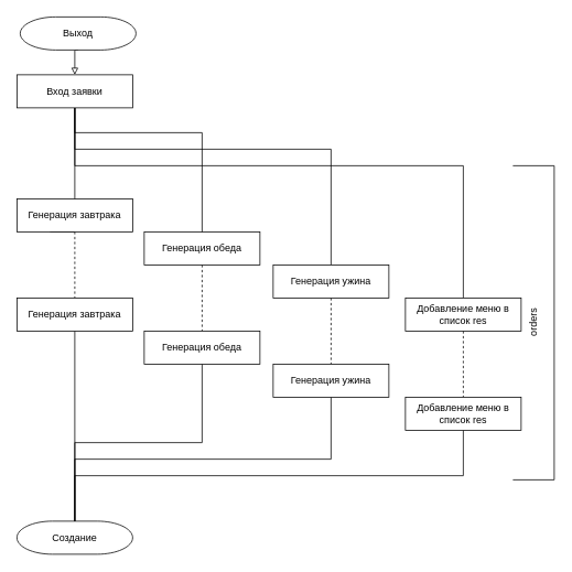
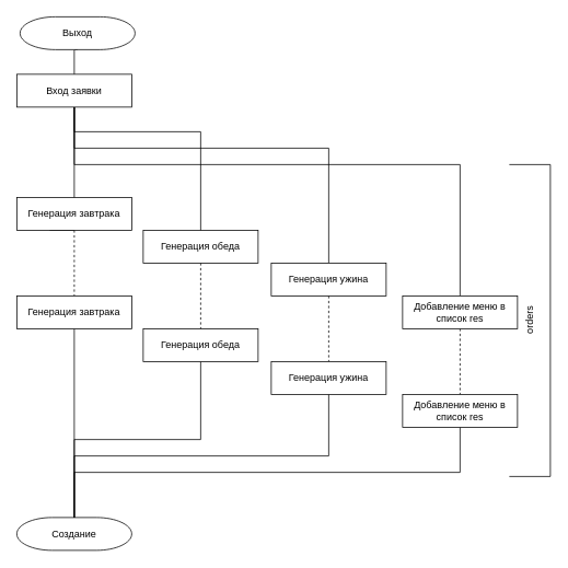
  <mxCell id="0" />
  <mxCell id="1" parent="0" />
- <mxCell id="2" style="edgeStyle=orthogonalEdgeStyle;rounded=0;orthogonalLoop=1;jettySize=auto;html=1;exitX=0.5;exitY=1;exitDx=0;exitDy=0;exitPerimeter=0;entryX=0.5;entryY=0;entryDx=0;entryDy=0;endArrow=block;endFill=0;" edge="1" parent="1" source="3" target="13"><mxGeometry relative="1" as="geometry" /></mxCell>
+ <mxCell id="2" style="edgeStyle=orthogonalEdgeStyle;rounded=0;orthogonalLoop=1;jettySize=auto;html=1;exitX=0.5;exitY=1;exitDx=0;exitDy=0;exitPerimeter=0;entryX=0.5;entryY=0;entryDx=0;entryDy=0;endArrow=none;endFill=0;" edge="1" parent="1" source="3" target="13"><mxGeometry relative="1" as="geometry" /></mxCell>
  <mxCell id="3" value="Выход" style="strokeWidth=1;html=1;shape=mxgraph.flowchart.terminator;whiteSpace=wrap;" vertex="1" parent="1"><mxGeometry x="24" y="20" width="140" height="40" as="geometry" /></mxCell>
  <mxCell id="4" style="edgeStyle=orthogonalEdgeStyle;rounded=0;orthogonalLoop=1;jettySize=auto;html=1;exitX=0.5;exitY=1;exitDx=0;exitDy=0;entryX=0.5;entryY=0;entryDx=0;entryDy=0;endArrow=none;endFill=0;" edge="1" parent="1" source="6"><mxGeometry relative="1" as="geometry"><mxPoint x="60" y="280" as="targetPoint" /></mxGeometry></mxCell>
  <mxCell id="5" style="edgeStyle=orthogonalEdgeStyle;rounded=0;orthogonalLoop=1;jettySize=auto;html=1;exitX=0.5;exitY=1;exitDx=0;exitDy=0;entryX=0.5;entryY=0;entryDx=0;entryDy=0;endArrow=none;endFill=0;strokeWidth=1;dashed=1;" edge="1" parent="1" source="6" target="20"><mxGeometry relative="1" as="geometry" /></mxCell>
  <mxCell id="6" value="Генерация завтрака" style="rounded=0;whiteSpace=wrap;html=1;strokeWidth=1;" vertex="1" parent="1"><mxGeometry x="20" y="240" width="140" height="40" as="geometry" /></mxCell>
  <mxCell id="7" style="edgeStyle=orthogonalEdgeStyle;rounded=0;orthogonalLoop=1;jettySize=auto;html=1;exitX=0.5;exitY=1;exitDx=0;exitDy=0;entryX=0.5;entryY=0;entryDx=0;entryDy=0;endArrow=none;endFill=0;strokeWidth=1;dashed=1;" edge="1" parent="1" source="8" target="22"><mxGeometry relative="1" as="geometry" /></mxCell>
  <mxCell id="8" value="Генерация обеда" style="rounded=0;whiteSpace=wrap;html=1;strokeWidth=1;" vertex="1" parent="1"><mxGeometry x="174" y="280" width="140" height="40" as="geometry" /></mxCell>
  <mxCell id="9" style="edgeStyle=orthogonalEdgeStyle;rounded=0;orthogonalLoop=1;jettySize=auto;html=1;exitX=0.5;exitY=1;exitDx=0;exitDy=0;entryX=0.5;entryY=0;entryDx=0;entryDy=0;endArrow=none;endFill=0;" edge="1" parent="1" source="13" target="6"><mxGeometry relative="1" as="geometry" /></mxCell>
  <mxCell id="10" style="edgeStyle=orthogonalEdgeStyle;rounded=0;orthogonalLoop=1;jettySize=auto;html=1;exitX=0.5;exitY=1;exitDx=0;exitDy=0;entryX=0.5;entryY=0;entryDx=0;entryDy=0;endArrow=none;endFill=0;strokeWidth=1;" edge="1" parent="1" source="13" target="8"><mxGeometry relative="1" as="geometry"><Array as="points"><mxPoint x="90" y="160" /><mxPoint x="244" y="160" /></Array></mxGeometry></mxCell>
  <mxCell id="11" style="edgeStyle=orthogonalEdgeStyle;rounded=0;orthogonalLoop=1;jettySize=auto;html=1;exitX=0.5;exitY=1;exitDx=0;exitDy=0;entryX=0.5;entryY=0;entryDx=0;entryDy=0;endArrow=none;endFill=0;strokeWidth=1;" edge="1" parent="1" source="13" target="15"><mxGeometry relative="1" as="geometry"><Array as="points"><mxPoint x="90" y="180" /><mxPoint x="400" y="180" /></Array></mxGeometry></mxCell>
  <mxCell id="12" style="edgeStyle=orthogonalEdgeStyle;rounded=0;orthogonalLoop=1;jettySize=auto;html=1;exitX=0.5;exitY=1;exitDx=0;exitDy=0;entryX=0.5;entryY=0;entryDx=0;entryDy=0;endArrow=none;endFill=0;strokeWidth=1;" edge="1" parent="1" source="13" target="17"><mxGeometry relative="1" as="geometry"><Array as="points"><mxPoint x="90" y="200" /><mxPoint x="560" y="200" /></Array></mxGeometry></mxCell>
  <mxCell id="13" value="Вход заявки" style="rounded=0;whiteSpace=wrap;html=1;strokeWidth=1;" vertex="1" parent="1"><mxGeometry x="20" y="90" width="140" height="40" as="geometry" /></mxCell>
  <mxCell id="14" style="edgeStyle=orthogonalEdgeStyle;rounded=0;orthogonalLoop=1;jettySize=auto;html=1;exitX=0.5;exitY=1;exitDx=0;exitDy=0;entryX=0.5;entryY=0;entryDx=0;entryDy=0;endArrow=none;endFill=0;strokeWidth=1;dashed=1;" edge="1" parent="1" source="15" target="24"><mxGeometry relative="1" as="geometry" /></mxCell>
  <mxCell id="15" value="Генерация ужина" style="rounded=0;whiteSpace=wrap;html=1;strokeWidth=1;" vertex="1" parent="1"><mxGeometry x="330" y="320" width="140" height="40" as="geometry" /></mxCell>
  <mxCell id="16" style="edgeStyle=orthogonalEdgeStyle;rounded=0;orthogonalLoop=1;jettySize=auto;html=1;exitX=0.5;exitY=1;exitDx=0;exitDy=0;entryX=0.5;entryY=0;entryDx=0;entryDy=0;endArrow=none;endFill=0;strokeWidth=1;dashed=1;" edge="1" parent="1" source="17" target="26"><mxGeometry relative="1" as="geometry" /></mxCell>
  <mxCell id="17" value="Добавление меню в список res" style="rounded=0;whiteSpace=wrap;html=1;strokeWidth=1;" vertex="1" parent="1"><mxGeometry x="490" y="360" width="140" height="40" as="geometry" /></mxCell>
  <mxCell id="18" value="Создание" style="strokeWidth=1;html=1;shape=mxgraph.flowchart.terminator;whiteSpace=wrap;" vertex="1" parent="1"><mxGeometry x="20" y="630" width="140" height="40" as="geometry" /></mxCell>
  <mxCell id="19" style="edgeStyle=orthogonalEdgeStyle;rounded=0;orthogonalLoop=1;jettySize=auto;html=1;exitX=0.5;exitY=1;exitDx=0;exitDy=0;entryX=0.5;entryY=0;entryDx=0;entryDy=0;entryPerimeter=0;endArrow=none;endFill=0;strokeWidth=1;" edge="1" parent="1" source="20" target="18"><mxGeometry relative="1" as="geometry" /></mxCell>
  <mxCell id="20" value="Генерация завтрака" style="rounded=0;whiteSpace=wrap;html=1;strokeWidth=1;" vertex="1" parent="1"><mxGeometry x="20" y="360" width="140" height="40" as="geometry" /></mxCell>
  <mxCell id="21" style="edgeStyle=orthogonalEdgeStyle;rounded=0;orthogonalLoop=1;jettySize=auto;html=1;exitX=0.5;exitY=1;exitDx=0;exitDy=0;entryX=0.5;entryY=0;entryDx=0;entryDy=0;entryPerimeter=0;endArrow=none;endFill=0;strokeWidth=1;" edge="1" parent="1" source="22" target="18"><mxGeometry relative="1" as="geometry" /></mxCell>
  <mxCell id="22" value="Генерация обеда" style="rounded=0;whiteSpace=wrap;html=1;strokeWidth=1;" vertex="1" parent="1"><mxGeometry x="174" y="400" width="140" height="40" as="geometry" /></mxCell>
  <mxCell id="23" style="edgeStyle=orthogonalEdgeStyle;rounded=0;orthogonalLoop=1;jettySize=auto;html=1;exitX=0.5;exitY=1;exitDx=0;exitDy=0;entryX=0.5;entryY=0;entryDx=0;entryDy=0;entryPerimeter=0;endArrow=none;endFill=0;strokeWidth=1;" edge="1" parent="1" source="24" target="18"><mxGeometry relative="1" as="geometry"><Array as="points"><mxPoint x="400" y="555" /><mxPoint x="90" y="555" /></Array></mxGeometry></mxCell>
  <mxCell id="24" value="Генерация ужина" style="rounded=0;whiteSpace=wrap;html=1;strokeWidth=1;" vertex="1" parent="1"><mxGeometry x="330" y="440" width="140" height="40" as="geometry" /></mxCell>
  <mxCell id="25" style="edgeStyle=orthogonalEdgeStyle;rounded=0;orthogonalLoop=1;jettySize=auto;html=1;exitX=0.5;exitY=1;exitDx=0;exitDy=0;entryX=0.5;entryY=0;entryDx=0;entryDy=0;entryPerimeter=0;endArrow=none;endFill=0;strokeWidth=1;" edge="1" parent="1" source="26" target="18"><mxGeometry relative="1" as="geometry" /></mxCell>
  <mxCell id="26" value="Добавление меню в список res" style="rounded=0;whiteSpace=wrap;html=1;strokeWidth=1;" vertex="1" parent="1"><mxGeometry x="490" y="480" width="140" height="40" as="geometry" /></mxCell>
  <mxCell id="27" value="orders" style="strokeWidth=1;html=1;shape=mxgraph.flowchart.annotation_1;align=center;pointerEvents=1;direction=west;horizontal=0;" vertex="1" parent="1"><mxGeometry x="620" y="200" width="50" height="380" as="geometry" /></mxCell>
